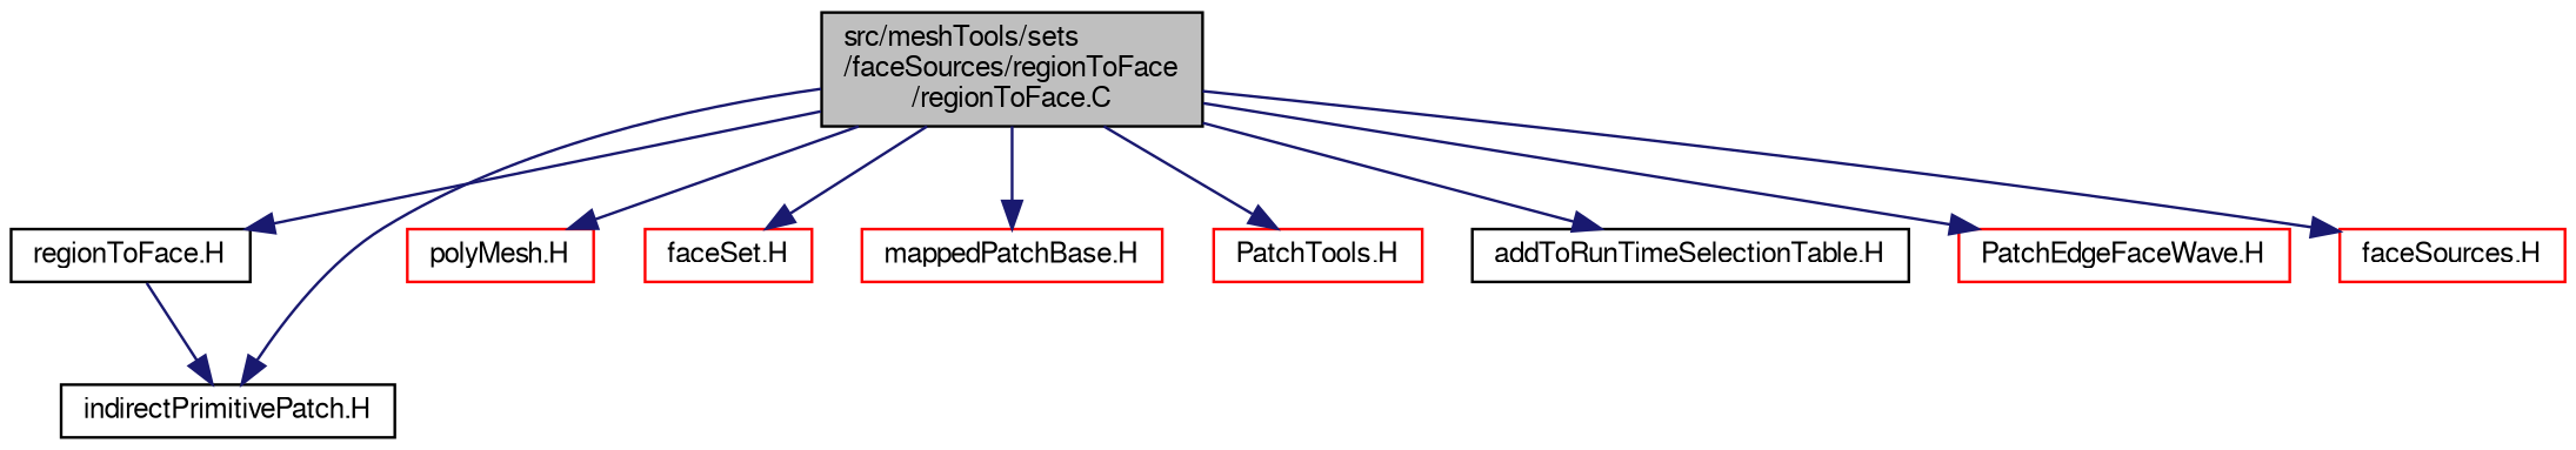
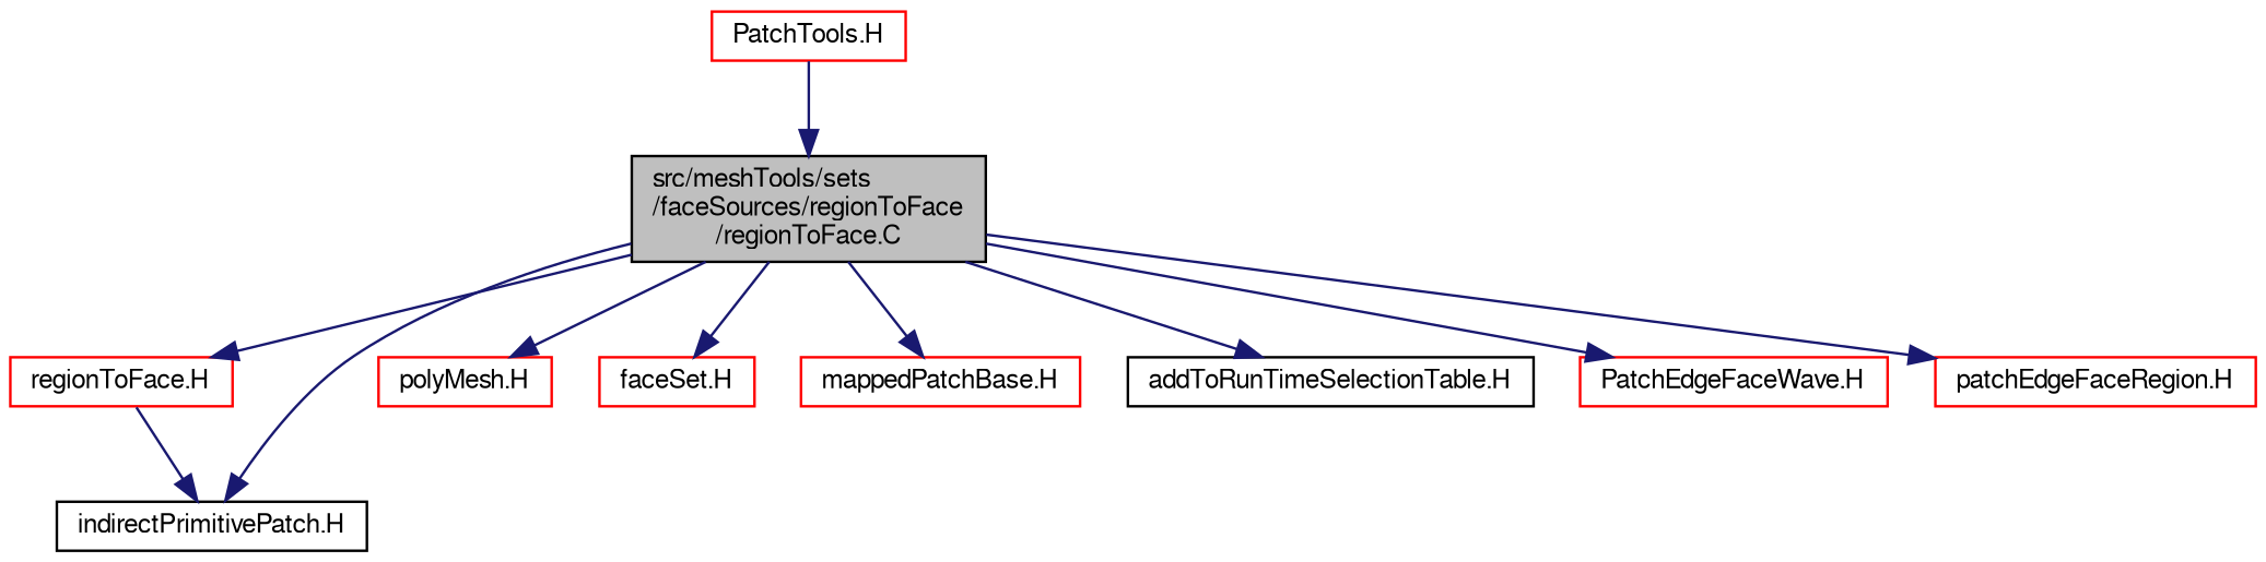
  digraph {
    node [color=red fontname=FreeSans fontsize=10 shape=record]
    edge [color=midnightblue fontname=FreeSans fontsize=10 labelfontname=FreeSans labelfontsize=10 style=solid]
    n1 [color=black fillcolor=grey75 fontcolor=black height=0.2 label="src/meshTools/sets\l/faceSources/regionToFace\l/regionToFace.C" style=filled width=0.4]
-   n2 [color=black height=0.2 label="regionToFace.H" width=0.4]
+   n2 [height=0.2 label="regionToFace.H" width=0.4]
    n3 [color=black height=0.2 label="indirectPrimitivePatch.H" width=0.4]
    n4 [height=0.2 label="polyMesh.H" width=0.4]
    n5 [height=0.2 label="faceSet.H" width=0.4]
    n6 [height=0.2 label="mappedPatchBase.H" width=0.4]
    n7 [height=0.2 label="PatchTools.H" width=0.4]
    n8 [color=black height=0.2 label="addToRunTimeSelectionTable.H" width=0.4]
    n9 [height=0.2 label="PatchEdgeFaceWave.H" width=0.4]
-   n10 [height=0.2 label="faceSources.H" width=0.4]
+   n10 [height=0.2 label="patchEdgeFaceRegion.H" width=0.4]
    n1 -> n2
    n1 -> n3
    n1 -> n4
    n1 -> n5
    n1 -> n6
-   n1 -> n7
+   n7 -> n1
    n1 -> n8
    n1 -> n9
    n1 -> n10
    n2 -> n3
  }
